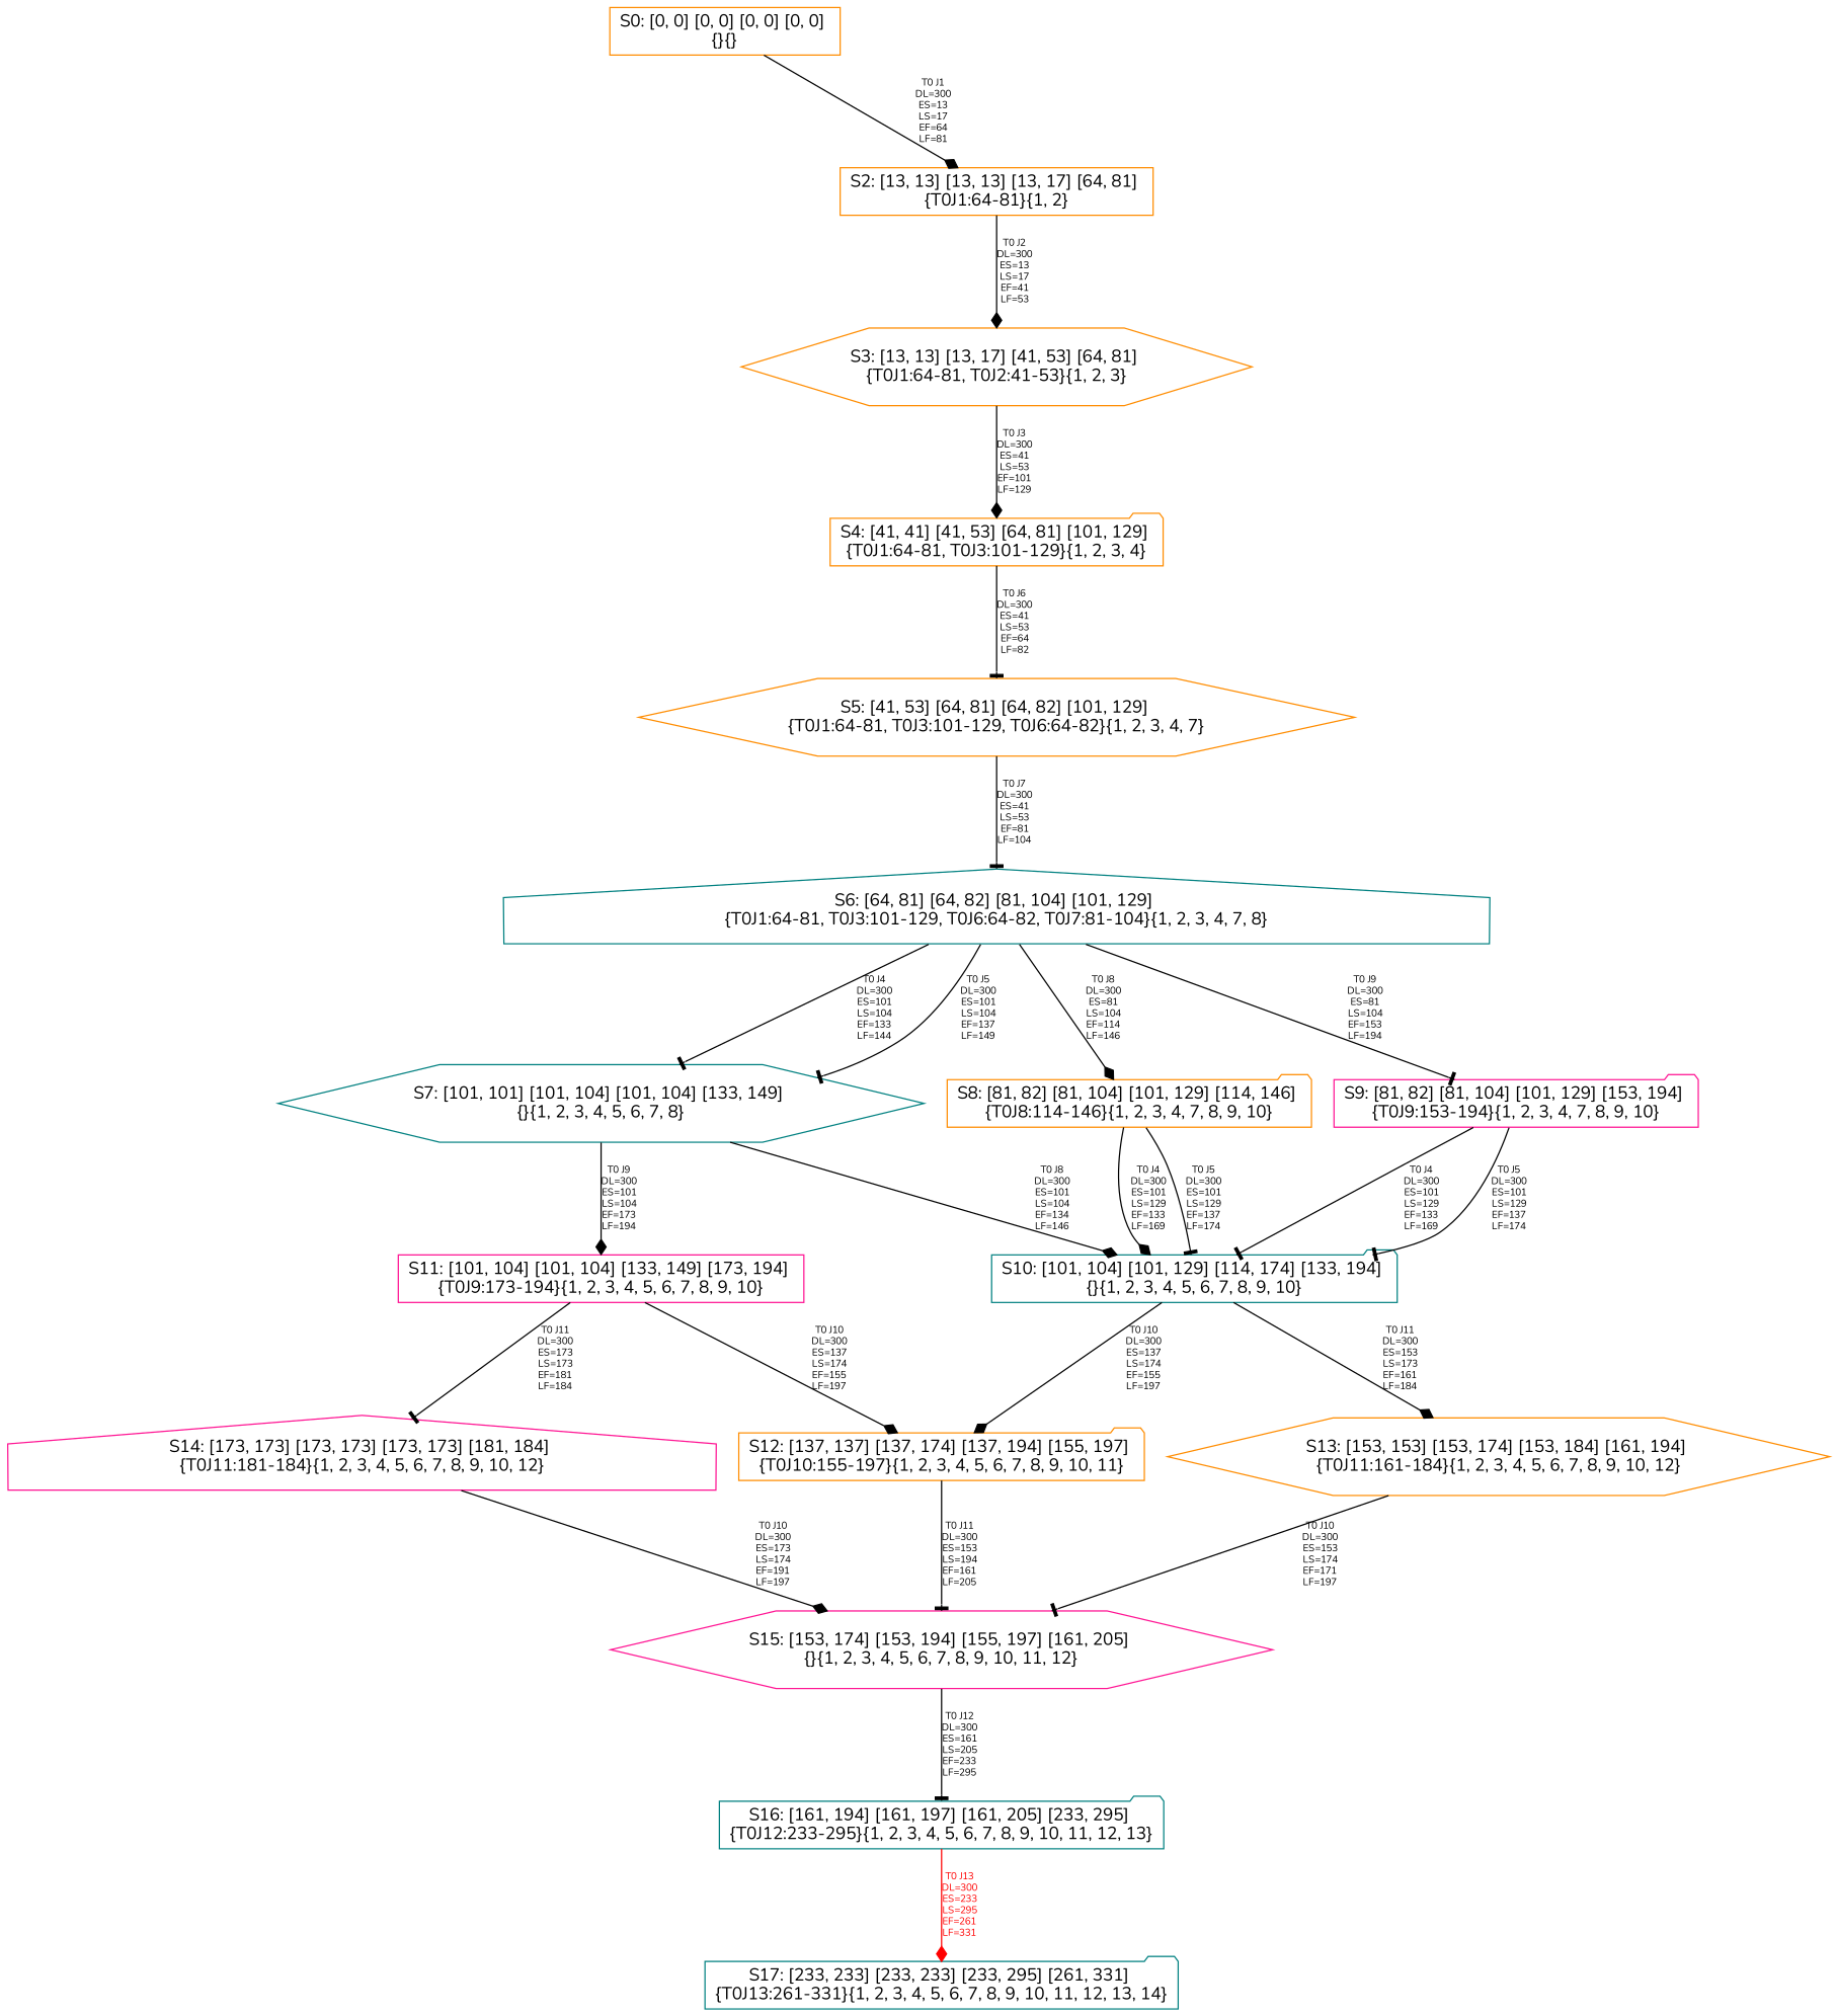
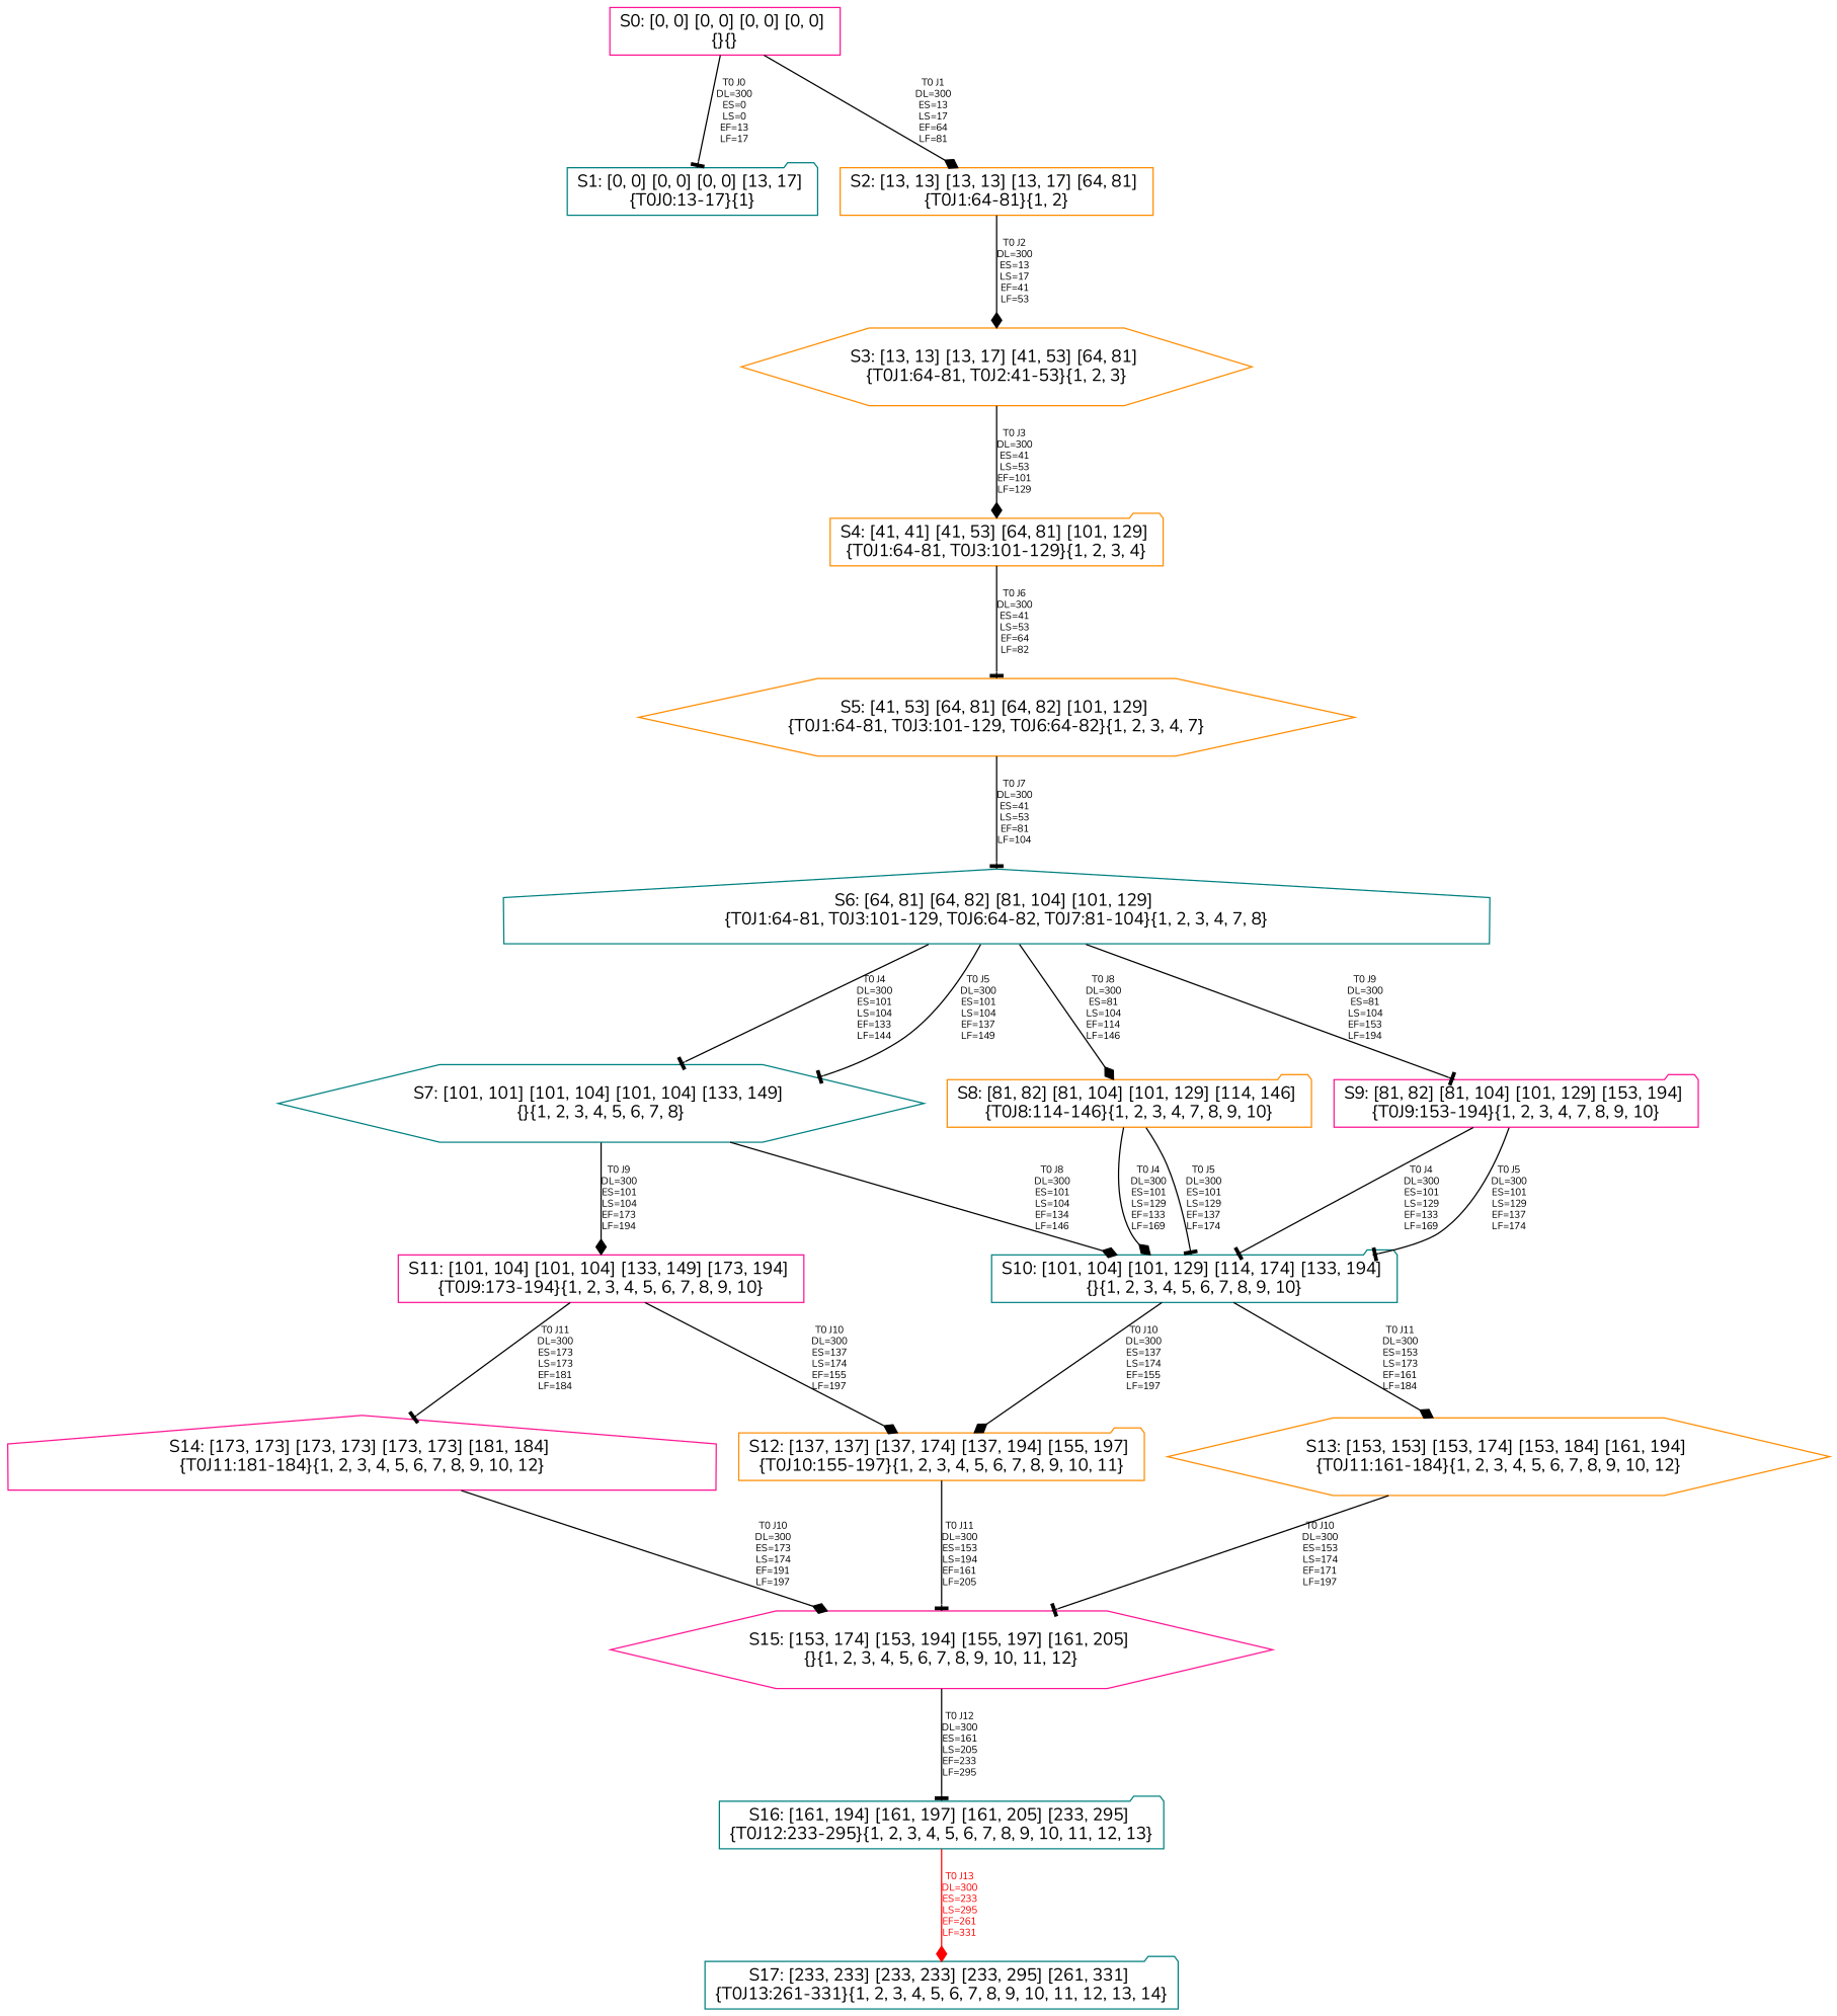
  digraph {
    fontname=Nunito
    node [color=darkorange fontname=Nunito shape=folder]
    edge [arrowhead=tee fontname=Nunito fontsize=8]
-   n1 [label="S0: [0, 0] [0, 0] [0, 0] [0, 0] \n{}{}" shape=box]
+   n1 [color=deeppink label="S0: [0, 0] [0, 0] [0, 0] [0, 0] \n{}{}" shape=box]
+   n2 [color=teal label="S1: [0, 0] [0, 0] [0, 0] [13, 17] \n{T0J0:13-17}{1}"]
    n3 [label="S2: [13, 13] [13, 13] [13, 17] [64, 81] \n{T0J1:64-81}{1, 2}" shape=box]
    n4 [label="S3: [13, 13] [13, 17] [41, 53] [64, 81] \n{T0J1:64-81, T0J2:41-53}{1, 2, 3}" shape=hexagon]
    n5 [label="S4: [41, 41] [41, 53] [64, 81] [101, 129] \n{T0J1:64-81, T0J3:101-129}{1, 2, 3, 4}"]
    n6 [label="S5: [41, 53] [64, 81] [64, 82] [101, 129] \n{T0J1:64-81, T0J3:101-129, T0J6:64-82}{1, 2, 3, 4, 7}" shape=hexagon]
    n7 [color=teal label="S6: [64, 81] [64, 82] [81, 104] [101, 129] \n{T0J1:64-81, T0J3:101-129, T0J6:64-82, T0J7:81-104}{1, 2, 3, 4, 7, 8}" shape=house]
    n8 [color=teal label="S7: [101, 101] [101, 104] [101, 104] [133, 149] \n{}{1, 2, 3, 4, 5, 6, 7, 8}" shape=hexagon]
    n9 [label="S8: [81, 82] [81, 104] [101, 129] [114, 146] \n{T0J8:114-146}{1, 2, 3, 4, 7, 8, 9, 10}"]
    n10 [color=deeppink label="S9: [81, 82] [81, 104] [101, 129] [153, 194] \n{T0J9:153-194}{1, 2, 3, 4, 7, 8, 9, 10}"]
    n11 [color=teal label="S10: [101, 104] [101, 129] [114, 174] [133, 194] \n{}{1, 2, 3, 4, 5, 6, 7, 8, 9, 10}"]
    n12 [color=deeppink label="S11: [101, 104] [101, 104] [133, 149] [173, 194] \n{T0J9:173-194}{1, 2, 3, 4, 5, 6, 7, 8, 9, 10}" shape=box]
    n13 [label="S12: [137, 137] [137, 174] [137, 194] [155, 197] \n{T0J10:155-197}{1, 2, 3, 4, 5, 6, 7, 8, 9, 10, 11}"]
    n14 [label="S13: [153, 153] [153, 174] [153, 184] [161, 194] \n{T0J11:161-184}{1, 2, 3, 4, 5, 6, 7, 8, 9, 10, 12}" shape=hexagon]
    n15 [color=deeppink label="S14: [173, 173] [173, 173] [173, 173] [181, 184] \n{T0J11:181-184}{1, 2, 3, 4, 5, 6, 7, 8, 9, 10, 12}" shape=house]
    n16 [color=deeppink label="S15: [153, 174] [153, 194] [155, 197] [161, 205] \n{}{1, 2, 3, 4, 5, 6, 7, 8, 9, 10, 11, 12}" shape=hexagon]
    n17 [color=teal label="S16: [161, 194] [161, 197] [161, 205] [233, 295] \n{T0J12:233-295}{1, 2, 3, 4, 5, 6, 7, 8, 9, 10, 11, 12, 13}"]
    n18 [color=teal label="S17: [233, 233] [233, 233] [233, 295] [261, 331] \n{T0J13:261-331}{1, 2, 3, 4, 5, 6, 7, 8, 9, 10, 11, 12, 13, 14}"]
+   n1 -> n2 [label="T0 J0\nDL=300\nES=0\nLS=0\nEF=13\nLF=17"]
    n1 -> n3 [arrowhead=diamond label="T0 J1\nDL=300\nES=13\nLS=17\nEF=64\nLF=81"]
    n3 -> n4 [arrowhead=diamond label="T0 J2\nDL=300\nES=13\nLS=17\nEF=41\nLF=53"]
    n4 -> n5 [arrowhead=diamond label="T0 J3\nDL=300\nES=41\nLS=53\nEF=101\nLF=129"]
    n5 -> n6 [label="T0 J6\nDL=300\nES=41\nLS=53\nEF=64\nLF=82"]
    n6 -> n7 [label="T0 J7\nDL=300\nES=41\nLS=53\nEF=81\nLF=104"]
    n7 -> n8 [label="T0 J4\nDL=300\nES=101\nLS=104\nEF=133\nLF=144"]
    n7 -> n8 [label="T0 J5\nDL=300\nES=101\nLS=104\nEF=137\nLF=149"]
    n7 -> n9 [arrowhead=diamond label="T0 J8\nDL=300\nES=81\nLS=104\nEF=114\nLF=146"]
    n7 -> n10 [label="T0 J9\nDL=300\nES=81\nLS=104\nEF=153\nLF=194"]
    n8 -> n11 [arrowhead=diamond label="T0 J8\nDL=300\nES=101\nLS=104\nEF=134\nLF=146"]
    n8 -> n12 [arrowhead=diamond label="T0 J9\nDL=300\nES=101\nLS=104\nEF=173\nLF=194"]
    n9 -> n11 [arrowhead=diamond label="T0 J4\nDL=300\nES=101\nLS=129\nEF=133\nLF=169"]
    n9 -> n11 [label="T0 J5\nDL=300\nES=101\nLS=129\nEF=137\nLF=174"]
    n10 -> n11 [label="T0 J4\nDL=300\nES=101\nLS=129\nEF=133\nLF=169"]
    n10 -> n11 [label="T0 J5\nDL=300\nES=101\nLS=129\nEF=137\nLF=174"]
    n11 -> n13 [arrowhead=diamond label="T0 J10\nDL=300\nES=137\nLS=174\nEF=155\nLF=197"]
    n11 -> n14 [arrowhead=diamond label="T0 J11\nDL=300\nES=153\nLS=173\nEF=161\nLF=184"]
    n12 -> n13 [arrowhead=diamond label="T0 J10\nDL=300\nES=137\nLS=174\nEF=155\nLF=197"]
    n12 -> n15 [label="T0 J11\nDL=300\nES=173\nLS=173\nEF=181\nLF=184"]
    n13 -> n16 [label="T0 J11\nDL=300\nES=153\nLS=194\nEF=161\nLF=205"]
    n14 -> n16 [label="T0 J10\nDL=300\nES=153\nLS=174\nEF=171\nLF=197"]
    n15 -> n16 [arrowhead=diamond label="T0 J10\nDL=300\nES=173\nLS=174\nEF=191\nLF=197"]
    n16 -> n17 [label="T0 J12\nDL=300\nES=161\nLS=205\nEF=233\nLF=295"]
    n17 -> n18 [arrowhead=diamond color=Red fontcolor=Red label="T0 J13\nDL=300\nES=233\nLS=295\nEF=261\nLF=331"]
  }
